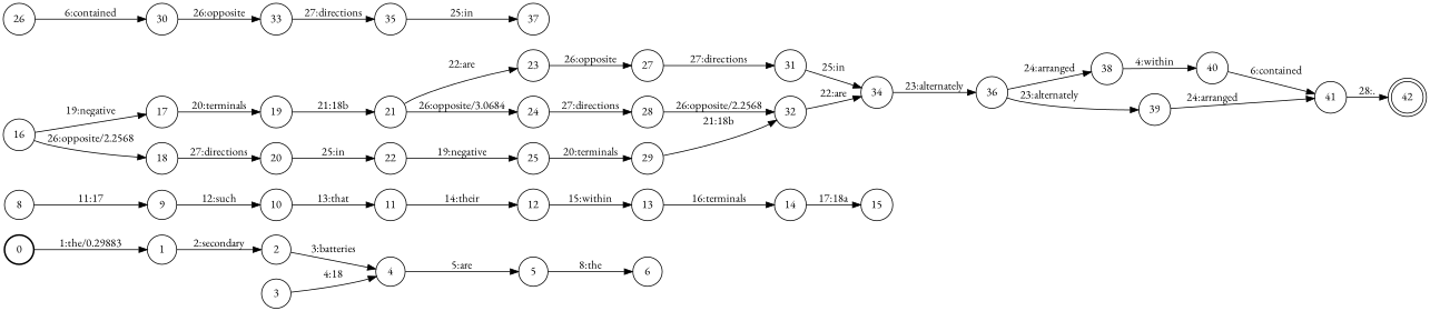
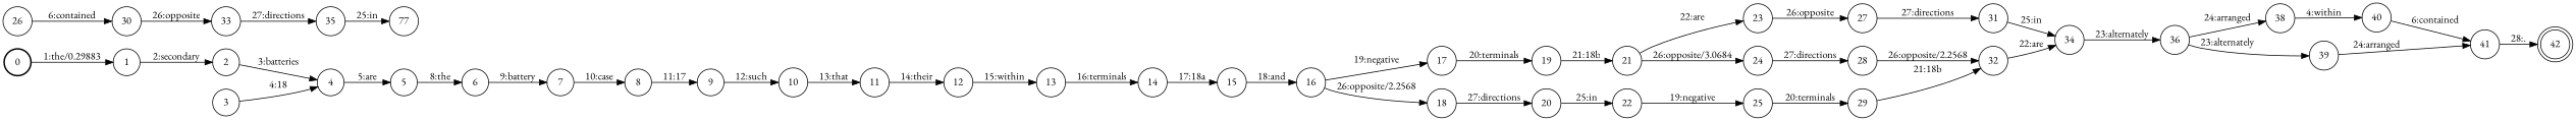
  digraph {
    fontname="EB Garamond"
    nodesep=0.25
    rankdir=LR
    ranksep=0.4
    node [fontname="EB Garamond" fontsize=14 shape=circle style=solid]
    edge [fontname="EB Garamond" fontsize=14]
    n1 [label=0 style=bold]
    n2 [label=1]
    n3 [label=2]
    n4 [label=4]
    n5 [label=3]
    n6 [label=5]
    n7 [label=6]
+   n8 [label=7]
    n9 [label=8]
    n10 [label=9]
    n11 [label=10]
    n12 [label=11]
    n13 [label=12]
    n14 [label=13]
    n15 [label=14]
    n16 [label=15]
    n17 [label=16]
    n18 [label=17]
    n19 [label=18]
    n20 [label=19]
    n21 [label=20]
    n22 [label=21]
    n23 [label=22]
    n24 [label=23]
    n25 [label=24]
    n26 [label=25]
    n27 [label=27]
    n28 [label=28]
    n29 [label=29]
    n30 [label=26]
    n31 [label=30]
    n32 [label=31]
    n33 [label=32]
    n34 [label=33]
    n35 [label=34]
    n36 [label=35]
    n37 [label=36]
-   n38 [label=37]
+   n38 [label=77]
    n39 [label=38]
    n40 [label=39]
    n41 [label=40]
    n42 [label=41]
    n43 [label=42 shape=doublecircle]
    n1 -> n2 [label="1:the/0.29883"]
    n2 -> n3 [label="2:secondary"]
    n3 -> n4 [label="3:batteries"]
    n4 -> n6 [label="5:are"]
    n5 -> n4 [label="4:18"]
    n6 -> n7 [label="8:the"]
+   n7 -> n8 [label="9:battery"]
+   n8 -> n9 [label="10:case"]
    n9 -> n10 [label="11:17"]
    n10 -> n11 [label="12:such"]
    n11 -> n12 [label="13:that"]
    n12 -> n13 [label="14:their"]
    n13 -> n14 [label="15:within"]
    n14 -> n15 [label="16:terminals"]
    n15 -> n16 [label="17:18a"]
+   n16 -> n17 [label="18:and"]
    n17 -> n18 [label="19:negative"]
    n17 -> n19 [label="26:opposite/2.2568"]
    n18 -> n20 [label="20:terminals"]
    n19 -> n21 [label="27:directions"]
    n20 -> n22 [label="21:18b"]
    n21 -> n23 [label="25:in"]
    n22 -> n24 [label="22:are"]
    n22 -> n25 [label="26:opposite/3.0684"]
    n23 -> n26 [label="19:negative"]
    n24 -> n27 [label="26:opposite"]
    n25 -> n28 [label="27:directions"]
    n26 -> n29 [label="20:terminals"]
    n27 -> n32 [label="27:directions"]
    n28 -> n33 [label="26:opposite/2.2568"]
    n29 -> n33 [label="21:18b"]
    n30 -> n31 [label="6:contained"]
    n31 -> n34 [label="26:opposite"]
    n32 -> n35 [label="25:in"]
    n33 -> n35 [label="22:are"]
    n34 -> n36 [label="27:directions"]
    n35 -> n37 [label="23:alternately"]
    n36 -> n38 [label="25:in"]
    n37 -> n39 [label="24:arranged"]
    n37 -> n40 [label="23:alternately"]
    n39 -> n41 [label="4:within"]
    n40 -> n42 [label="24:arranged"]
    n41 -> n42 [label="6:contained"]
    n42 -> n43 [label="28:."]
  }
